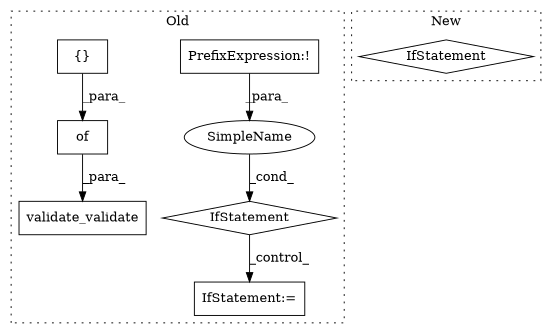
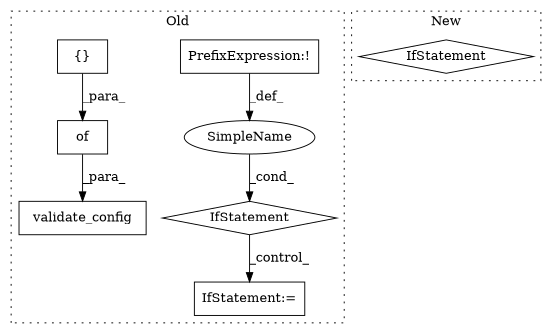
  digraph {
    node [a=32 l="4,2" shape=box]
-   n1 [l="16,1" label=validate_validate s="3105,3173"]
+   n1 [l="16,1" label=validate_config s="3105,3173"]
    n2 [a=25 label=IfStatement s="3100,3174" shape=diamond]
    n3 [a=38 l=1 label="PrefixExpression:!" s=3104]
    n4 [l="3,1" label=of s="3132,3164"]
    n5 [a=4 l="1,1" label="{}" s="3154,3163"]
    n6 [a=7 l=1 label="IfStatement:=" s=3212]
    n7 [a=42 label=SimpleName shape=ellipse l=""]
    n8 [a=25 label=IfStatement s="4040,4092" shape=diamond]
    subgraph cluster_1 {
      label=Old
      style=dotted
      n1
      n2
      n3
      n4
      n5
      n6
      n7
    }
    subgraph cluster_2 {
      label=New
      style=dotted
      n8
    }
    n2 -> n6 [label=_control_]
-   n3 -> n7 [label=_para_]
+   n3 -> n7 [label=_def_]
    n4 -> n1 [label=_para_]
    n5 -> n4 [label=_para_]
    n7 -> n2 [label=_cond_]
  }
